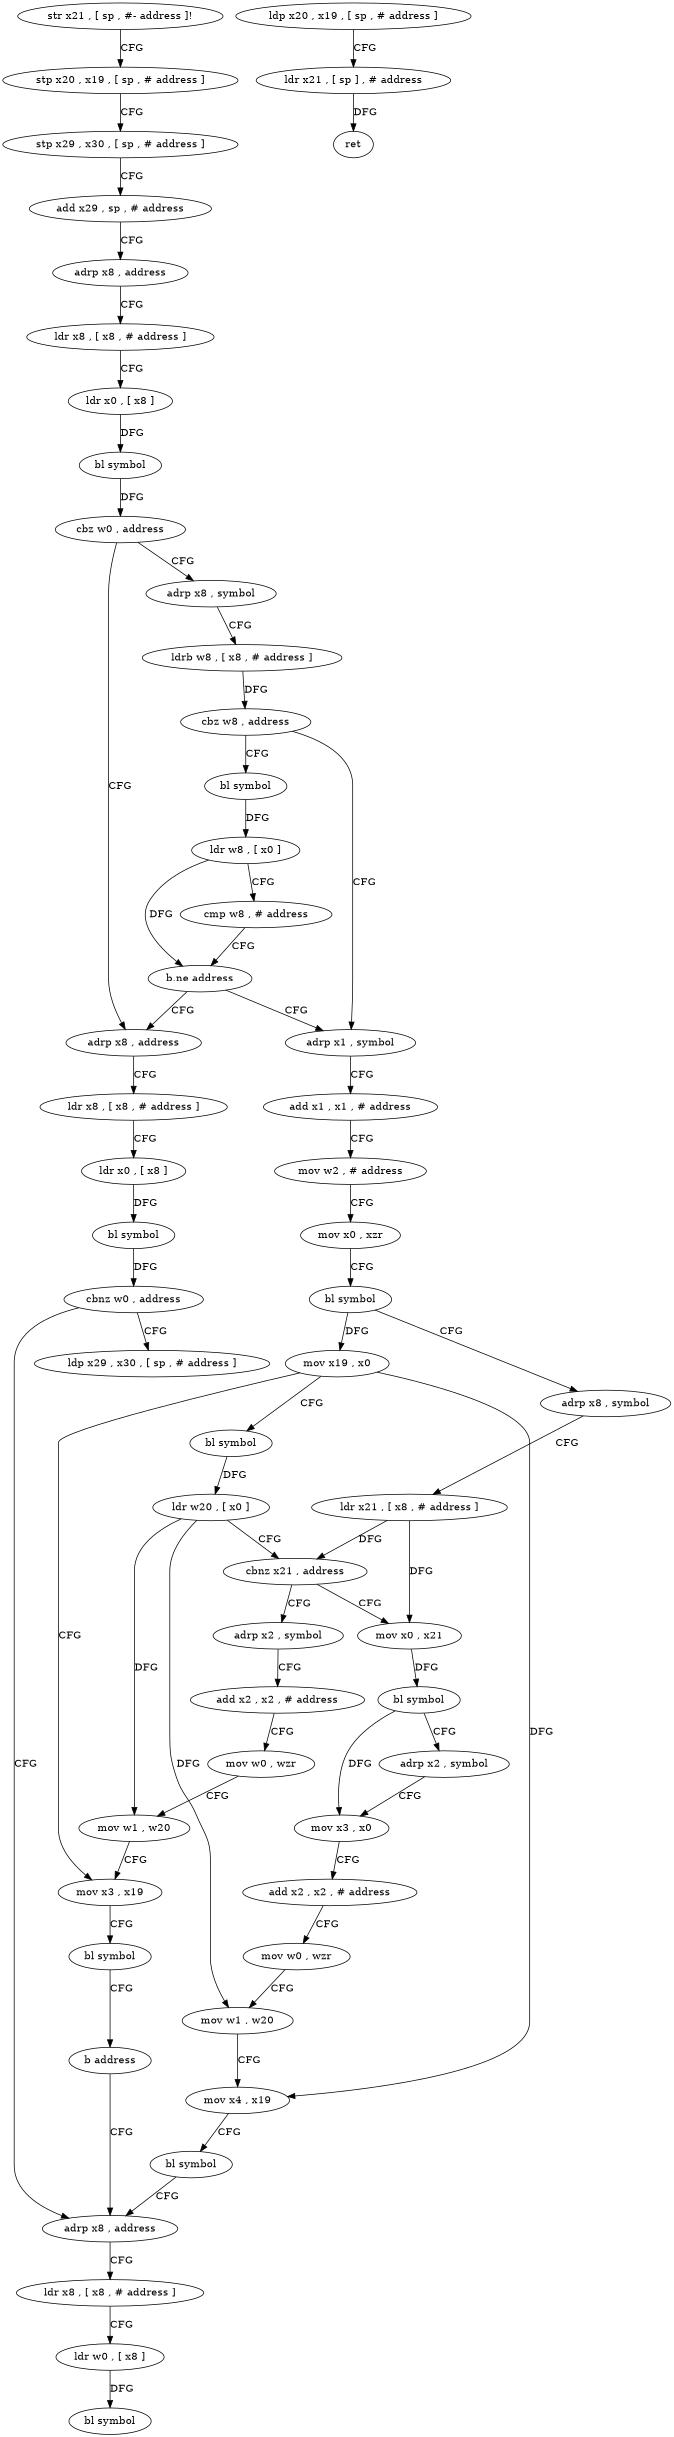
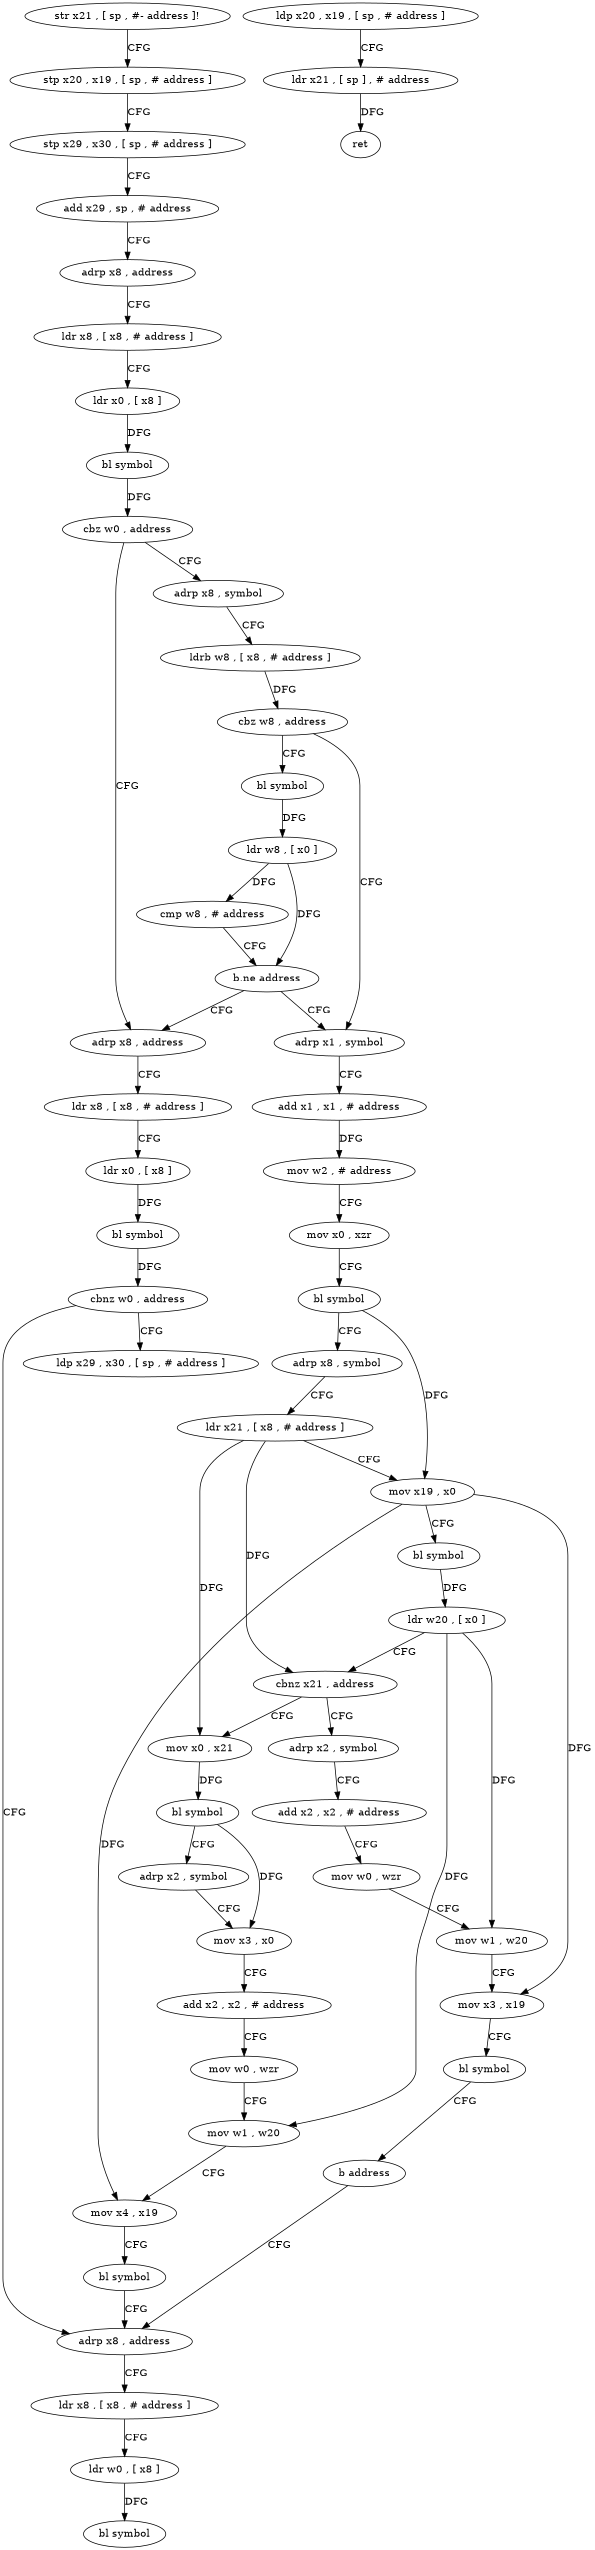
  digraph {
    n1 [label="str x21 , [ sp , #- address ]!"]
    n2 [label="stp x20 , x19 , [ sp , # address ]"]
    n3 [label="stp x29 , x30 , [ sp , # address ]"]
    n4 [label="add x29 , sp , # address"]
    n5 [label="adrp x8 , address"]
    n6 [label="ldr x8 , [ x8 , # address ]"]
    n7 [label="ldr x0 , [ x8 ]"]
    n8 [label="bl symbol"]
    n9 [label="cbz w0 , address"]
    n10 [label="adrp x8 , address"]
    n11 [label="adrp x8 , symbol"]
    n12 [label="ldr x8 , [ x8 , # address ]"]
    n13 [label="ldrb w8 , [ x8 , # address ]"]
    n14 [label="ldr x0 , [ x8 ]"]
    n15 [label="cbz w8 , address"]
    n16 [label="bl symbol"]
    n17 [label="cbnz w0 , address"]
    n18 [label="adrp x8 , address"]
    n19 [label="ldp x29 , x30 , [ sp , # address ]"]
    n20 [label="ldr x8 , [ x8 , # address ]"]
    n21 [label="ldr w0 , [ x8 ]"]
    n22 [label="ldp x20 , x19 , [ sp , # address ]"]
    n23 [label="ldr x21 , [ sp ] , # address"]
    n24 [label="adrp x1 , symbol"]
    n25 [label="bl symbol"]
    n26 [label="add x1 , x1 , # address"]
    n27 [label="ldr w8 , [ x0 ]"]
    n28 [label="mov w2 , # address"]
    n29 [label="cmp w8 , # address"]
    n30 [label="b.ne address"]
    n31 [label="bl symbol"]
    n32 [label=ret]
    n33 [label="mov x0 , xzr"]
    n34 [label="bl symbol"]
    n35 [label="adrp x8 , symbol"]
    n36 [label="mov x19 , x0"]
    n37 [label="ldr x21 , [ x8 , # address ]"]
    n38 [label="bl symbol"]
    n39 [label="mov x4 , x19"]
    n40 [label="mov x3 , x19"]
    n41 [label="cbnz x21 , address"]
    n42 [label="mov x0 , x21"]
    n43 [label="adrp x2 , symbol"]
    n44 [label="bl symbol"]
    n45 [label="ldr w20 , [ x0 ]"]
    n46 [label="bl symbol"]
    n47 [label="bl symbol"]
    n48 [label="mov w1 , w20"]
    n49 [label="mov w1 , w20"]
    n50 [label="add x2 , x2 , # address"]
    n51 [label="adrp x2 , symbol"]
    n52 [label="mov x3 , x0"]
    n53 [label="mov w0 , wzr"]
    n54 [label="add x2 , x2 , # address"]
    n55 [label="mov w0 , wzr"]
    n56 [label="b address"]
    n1 -> n2 [label=CFG]
    n2 -> n3 [label=CFG]
    n3 -> n4 [label=CFG]
    n4 -> n5 [label=CFG]
    n5 -> n6 [label=CFG]
    n6 -> n7 [label=CFG]
    n7 -> n8 [label=DFG]
    n8 -> n9 [label=DFG]
    n9 -> n10 [label=CFG]
    n9 -> n11 [label=CFG]
    n10 -> n12 [label=CFG]
    n11 -> n13 [label=CFG]
    n12 -> n14 [label=CFG]
    n13 -> n15 [label=DFG]
    n14 -> n16 [label=DFG]
    n15 -> n24 [label=CFG]
    n15 -> n25 [label=CFG]
    n16 -> n17 [label=DFG]
    n17 -> n18 [label=CFG]
    n17 -> n19 [label=CFG]
    n18 -> n20 [label=CFG]
    n20 -> n21 [label=CFG]
    n21 -> n31 [label=DFG]
    n22 -> n23 [label=CFG]
    n23 -> n32 [label=DFG]
    n24 -> n26 [label=CFG]
    n25 -> n27 [label=DFG]
-   n26 -> n28 [label=CFG]
-   n27 -> n29 [label=CFG]
+   n26 -> n28 [label=DFG]
+   n27 -> n29 [label=DFG]
    n27 -> n30 [label=DFG]
    n28 -> n33 [label=CFG]
    n29 -> n30 [label=CFG]
    n30 -> n10 [label=CFG]
    n30 -> n24 [label=CFG]
    n33 -> n34 [label=CFG]
    n34 -> n35 [label=CFG]
    n34 -> n36 [label=DFG]
    n35 -> n37 [label=CFG]
    n36 -> n38 [label=CFG]
    n36 -> n39 [label=DFG]
-   n36 -> n40 [label=CFG]
+   n36 -> n40 [label=DFG]
+   n37 -> n36 [label=CFG]
    n37 -> n41 [label=DFG]
    n37 -> n42 [label=DFG]
    n38 -> n45 [label=DFG]
    n39 -> n46 [label=CFG]
    n40 -> n47 [label=CFG]
    n41 -> n42 [label=CFG]
    n41 -> n43 [label=CFG]
    n42 -> n44 [label=DFG]
    n43 -> n50 [label=CFG]
    n44 -> n51 [label=CFG]
    n44 -> n52 [label=DFG]
    n45 -> n41 [label=CFG]
    n45 -> n48 [label=DFG]
    n45 -> n49 [label=DFG]
    n46 -> n18 [label=CFG]
    n47 -> n56 [label=CFG]
    n48 -> n39 [label=CFG]
    n49 -> n40 [label=CFG]
    n50 -> n53 [label=CFG]
    n51 -> n52 [label=CFG]
    n52 -> n54 [label=CFG]
    n53 -> n49 [label=CFG]
    n54 -> n55 [label=CFG]
    n55 -> n48 [label=CFG]
    n56 -> n18 [label=CFG]
  }
